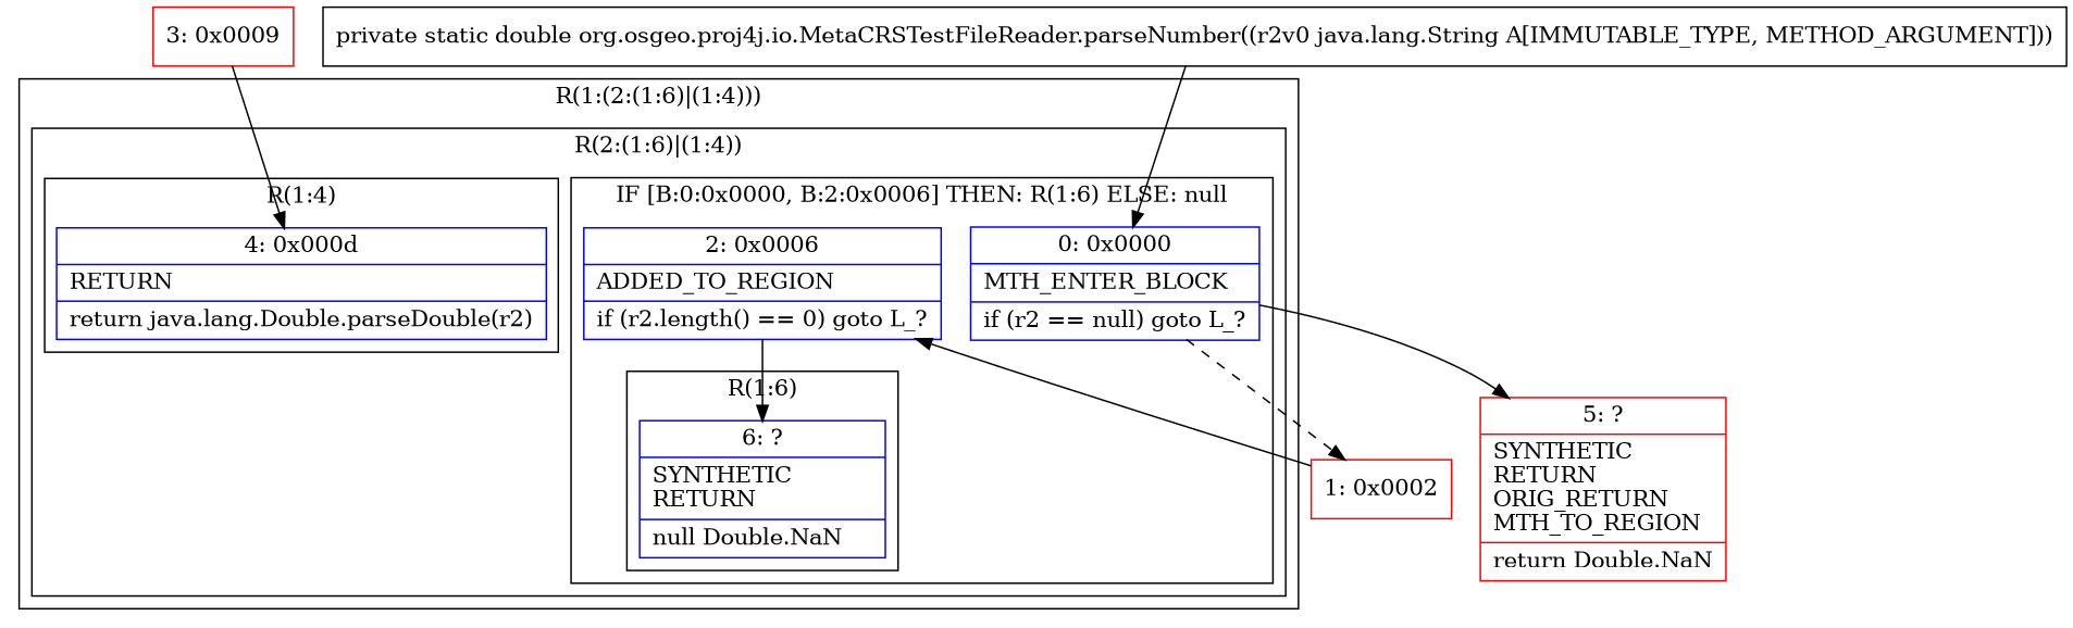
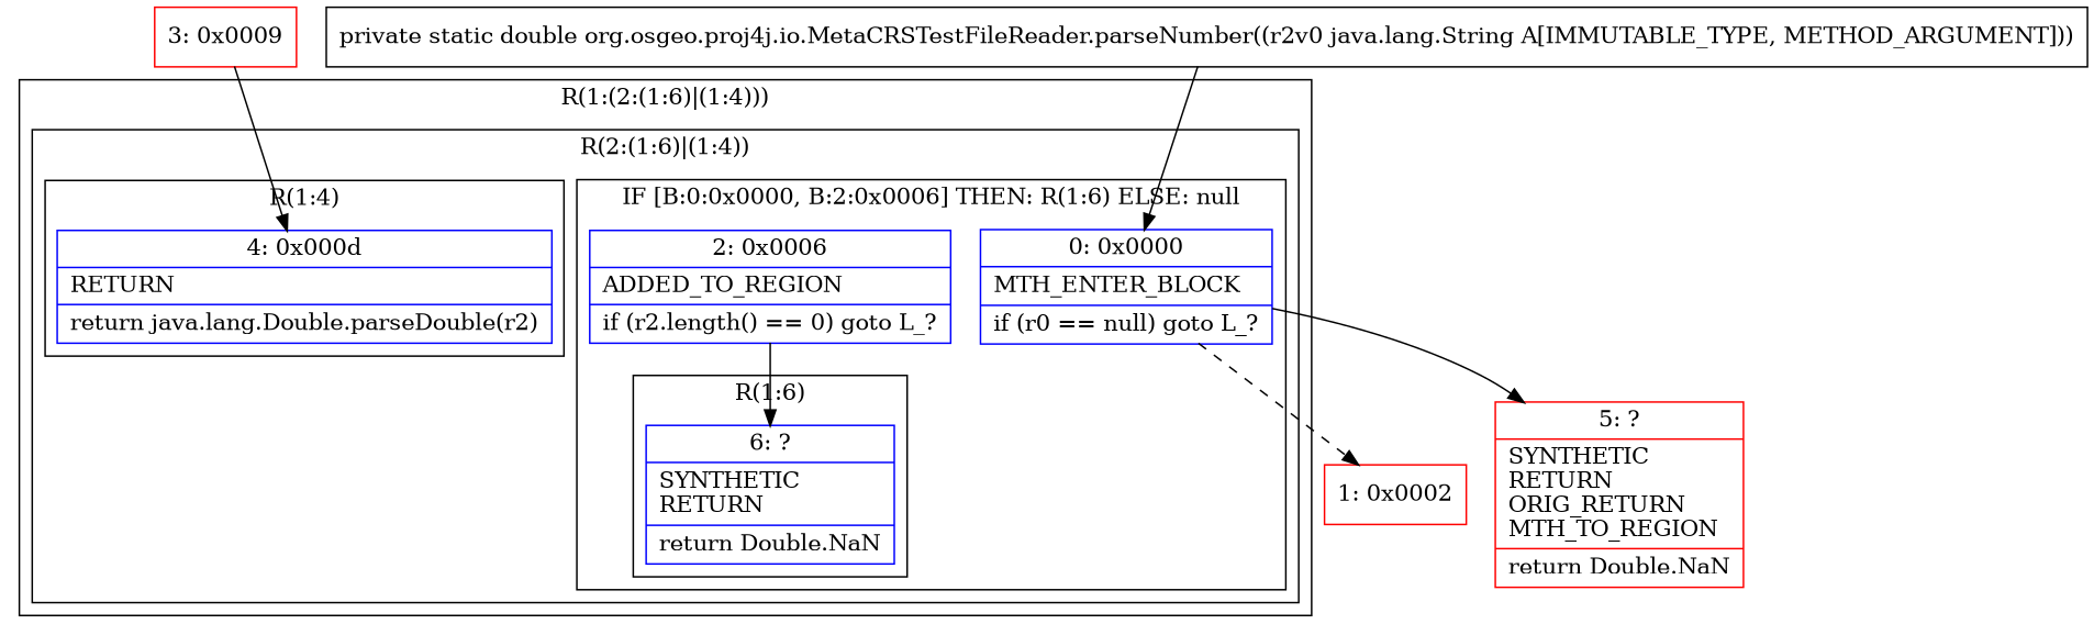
  digraph {
    node [color=blue shape=record]
-   n1 [label="{6\:\ ?|SYNTHETIC\lRETURN\l|null Double.NaN\l}"]
-   n2 [label="{0\:\ 0x0000|MTH_ENTER_BLOCK\l|if (r2 == null) goto L_?\l}"]
+   n1 [label="{6\:\ ?|SYNTHETIC\lRETURN\l|return Double.NaN\l}"]
+   n2 [label="{0\:\ 0x0000|MTH_ENTER_BLOCK\l|if (r0 == null) goto L_?\l}"]
    n3 [label="{2\:\ 0x0006|ADDED_TO_REGION\l|if (r2.length() == 0) goto L_?\l}"]
    n4 [label="{4\:\ 0x000d|RETURN\l|return java.lang.Double.parseDouble(r2)\l}"]
    n5 [color=red label="{1\:\ 0x0002}"]
    n6 [color=red label="{5\:\ ?|SYNTHETIC\lRETURN\lORIG_RETURN\lMTH_TO_REGION\l|return Double.NaN\l}"]
    n7 [color=red label="{3\:\ 0x0009}"]
    n8 [label="{private static double org.osgeo.proj4j.io.MetaCRSTestFileReader.parseNumber((r2v0 java.lang.String A[IMMUTABLE_TYPE, METHOD_ARGUMENT])) }" color=""]
    subgraph cluster_1 {
      label="R(1:(2:(1:6)|(1:4)))"
      subgraph cluster_2 {
        label="R(2:(1:6)|(1:4))"
        subgraph cluster_3 {
          label="IF [B:0:0x0000, B:2:0x0006] THEN: R(1:6) ELSE: null"
          n2
          n3
          subgraph cluster_4 {
            label="R(1:6)"
            n1
          }
        }
        subgraph cluster_5 {
          label="R(1:4)"
          n4
        }
      }
    }
    n2 -> n5 [style=dashed]
    n2 -> n6
    n3 -> n1
-   n5 -> n3
    n7 -> n4
    n8 -> n2
  }
